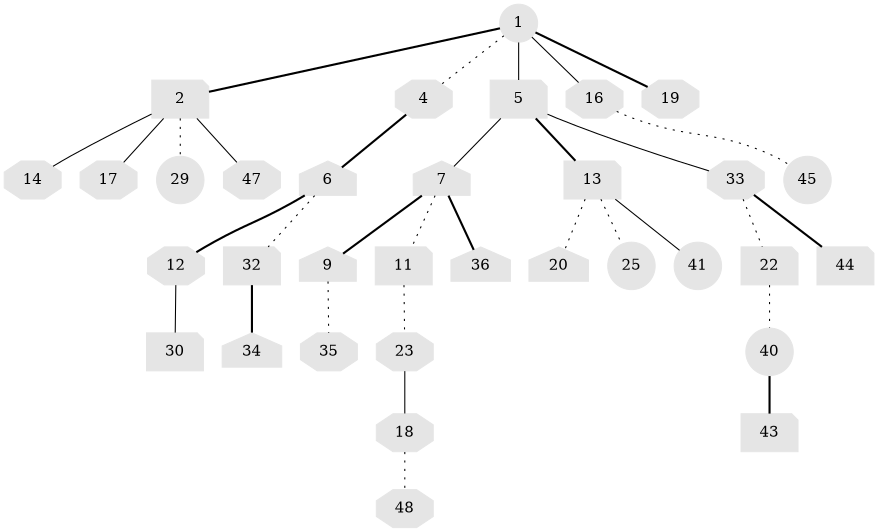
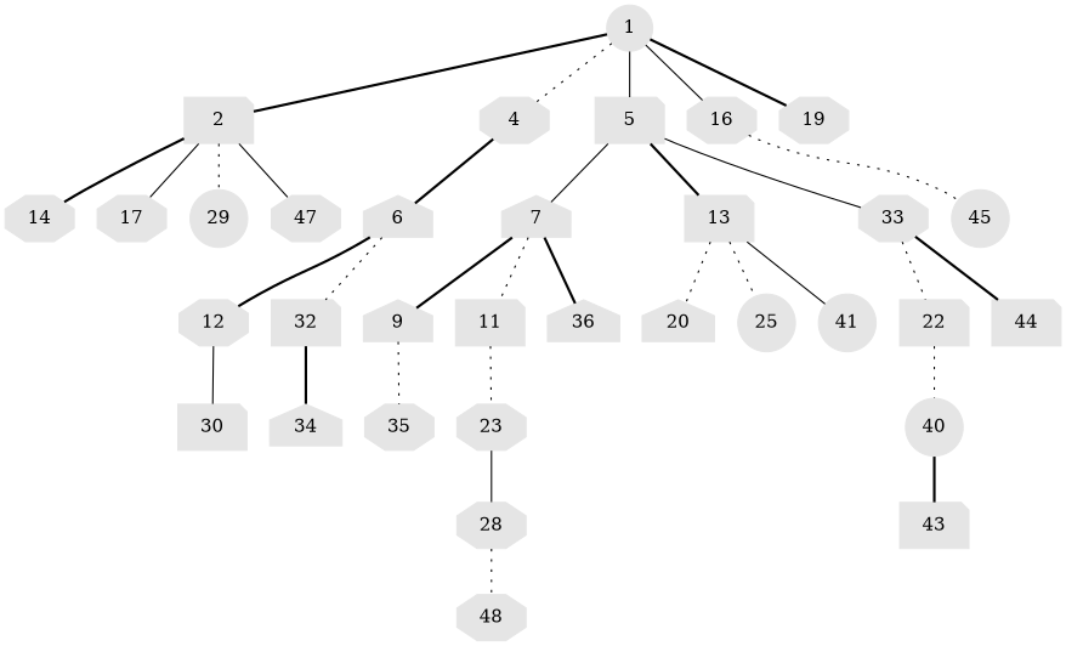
  graph {
    node [color=gray90 shape=octagon style=filled]
    edge [style=dotted]
    1 [shape=circle super="+3"]
    2 [shape=note super="+10"]
    4 [super="+8"]
    5 [shape=note super="+18"]
    16 [super="+38"]
    19 [super="+26"]
    14 [super="+51"]
    17
    29 [shape=circle super="+52"]
    47
    6 [shape=house super="+27"]
    7 [shape=house super="+24"]
    13 [shape=note super="+15"]
    33
    45 [shape=circle]
    12 [super="+53"]
    32 [shape=note]
    9 [shape=house super="+21"]
    11 [shape=note]
    36 [shape=house]
    20 [shape=house super="+37"]
    25 [shape=circle]
    41 [shape=circle]
    22 [shape=note super="+31"]
    44 [shape=note super="+49"]
    30 [shape=note]
    34 [shape=house]
    35
    23 [super="+46"]
-   28 [super="+50" label=18]
+   28 [super="+50"]
    40 [shape=circle super="+42"]
    43 [shape=note]
    48
    1 -- 2 [style=bold]
    1 -- 4
    1 -- 5 [style=solid]
    1 -- 16 [style=solid]
    1 -- 19 [style=bold]
-   2 -- 14 [style=solid]
+   2 -- 14 [style=bold]
    2 -- 17 [style=solid]
    2 -- 29
    2 -- 47 [style=solid]
    4 -- 6 [style=bold]
    5 -- 7 [style=solid]
    5 -- 13 [style=bold]
    5 -- 33 [style=solid]
    16 -- 45
    6 -- 12 [style=bold]
    6 -- 32
    7 -- 9 [style=bold]
    7 -- 11
    7 -- 36 [style=bold]
    13 -- 20
    13 -- 25
    13 -- 41 [style=solid]
    33 -- 22
    33 -- 44 [style=bold]
    12 -- 30 [style=solid]
    32 -- 34 [style=bold]
    9 -- 35
    11 -- 23
    22 -- 40
    23 -- 28 [style=solid]
    28 -- 48
    40 -- 43 [style=bold]
  }
